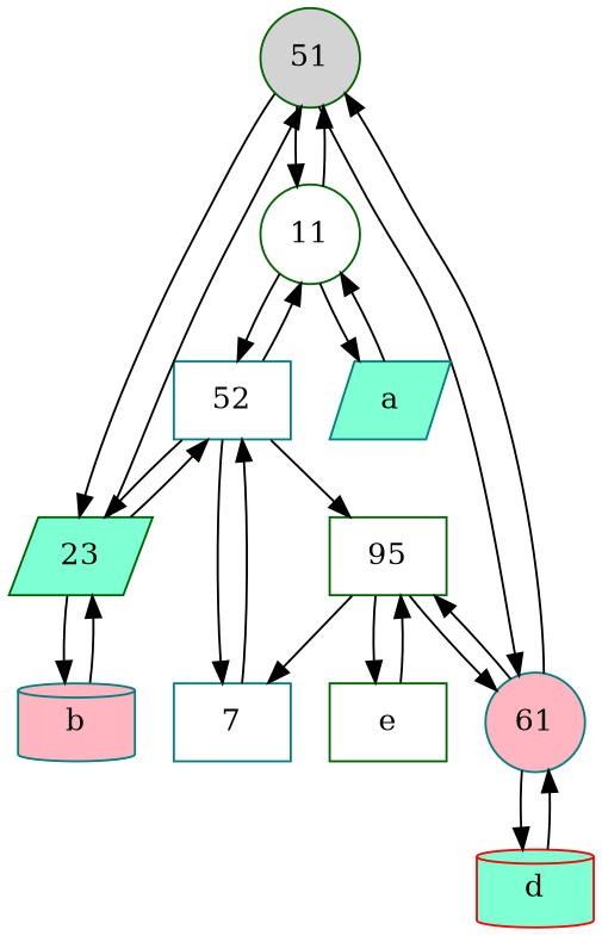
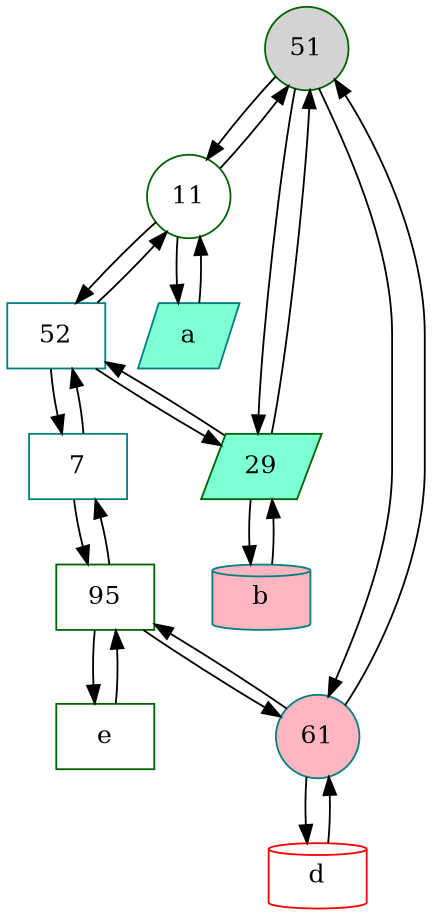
  digraph {
    node [color=darkgreen fillcolor=white shape=box style=filled]
    n1 [fillcolor=lightgrey label=51 shape=circle]
    11 [shape=circle]
    61 [color=teal fillcolor=lightpink shape=circle]
-   23 [fillcolor=aquamarine shape=parallelogram]
+   23 [fillcolor=aquamarine shape=parallelogram label=29]
    52 [color=teal]
    a [color=teal fillcolor=aquamarine shape=parallelogram]
    7 [color=teal]
-   d [color=red fillcolor=aquamarine shape=cylinder]
+   d [color=red shape=cylinder]
    n9 [label=95]
    e
    b [color=teal fillcolor=lightpink shape=cylinder]
    n1 -> 11
    n1 -> 61
    n1 -> 23
    11 -> n1
    11 -> 52
    11 -> a
    61 -> n1
    61 -> d
    61 -> n9
    23 -> n1
    23 -> 52
    23 -> b
    52 -> 11
    52 -> 23
    52 -> 7
    a -> 11
    7 -> 52
-   52 -> n9
+   7 -> n9
    d -> 61
    n9 -> 61
    n9 -> 7
    n9 -> e
    e -> n9
    b -> 23
  }
